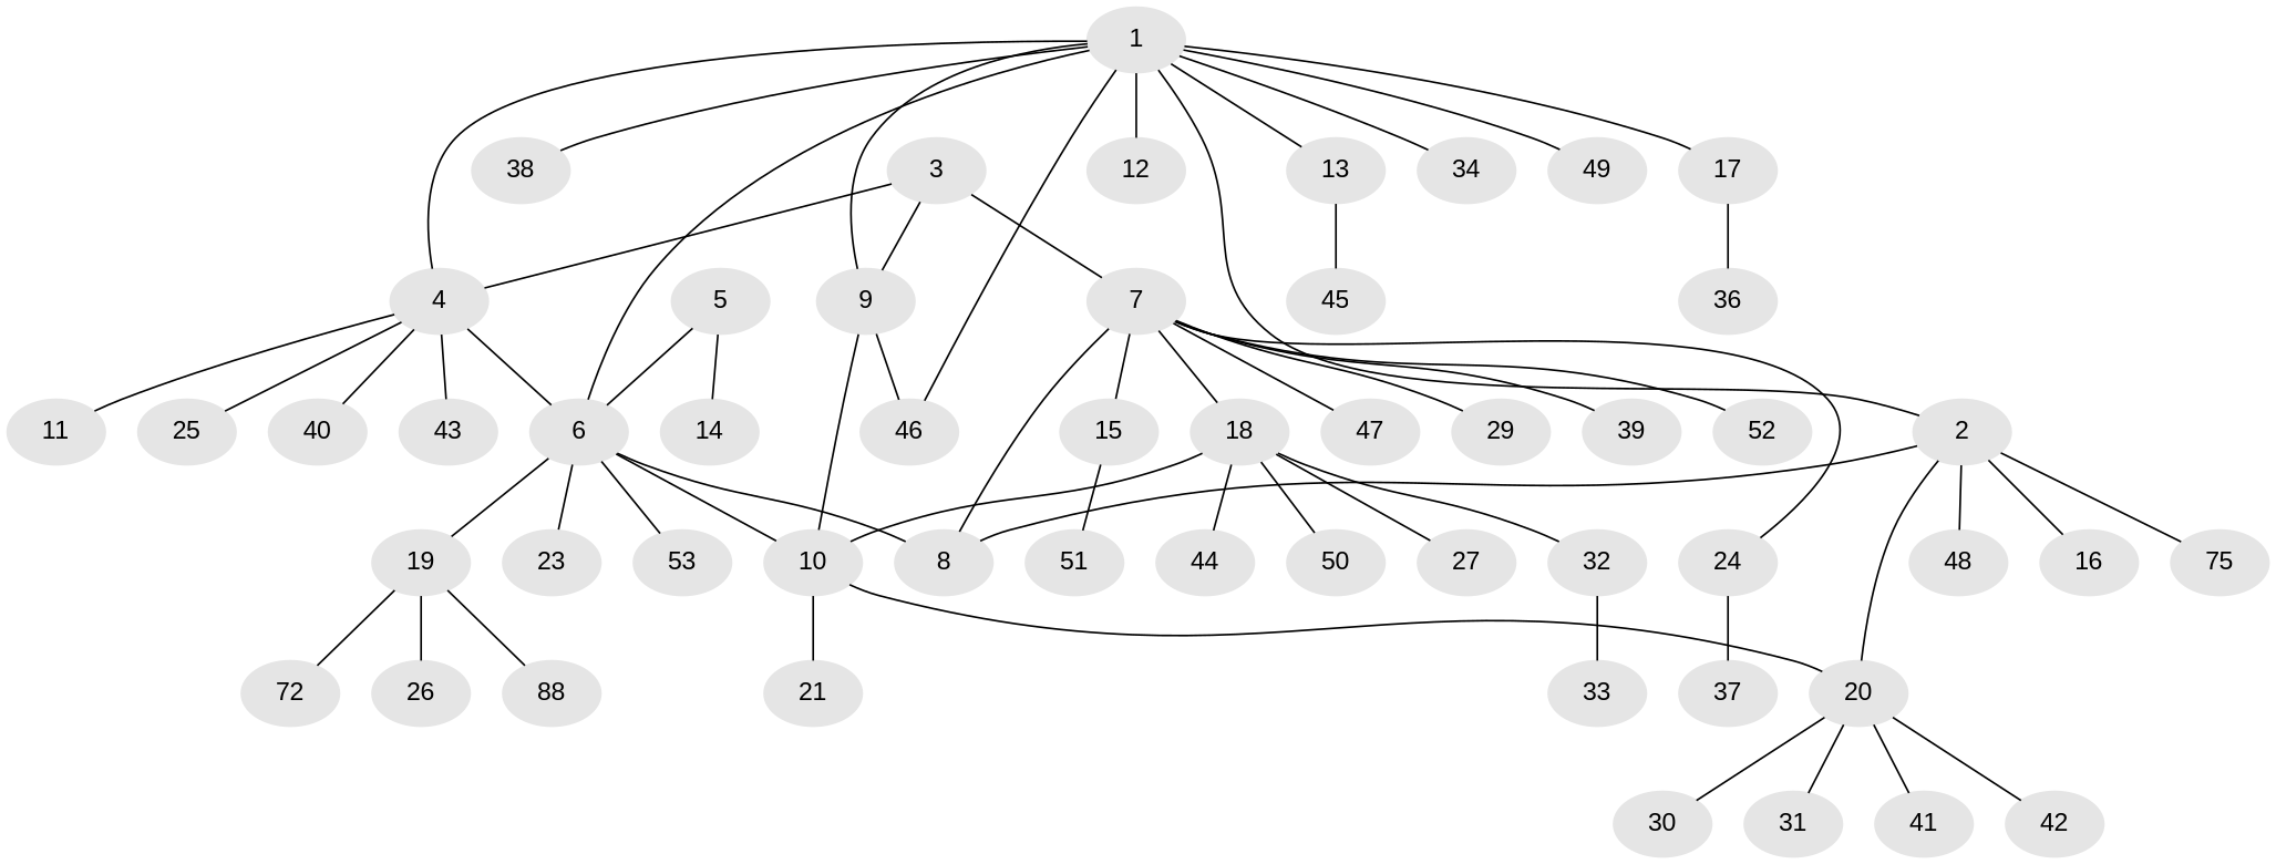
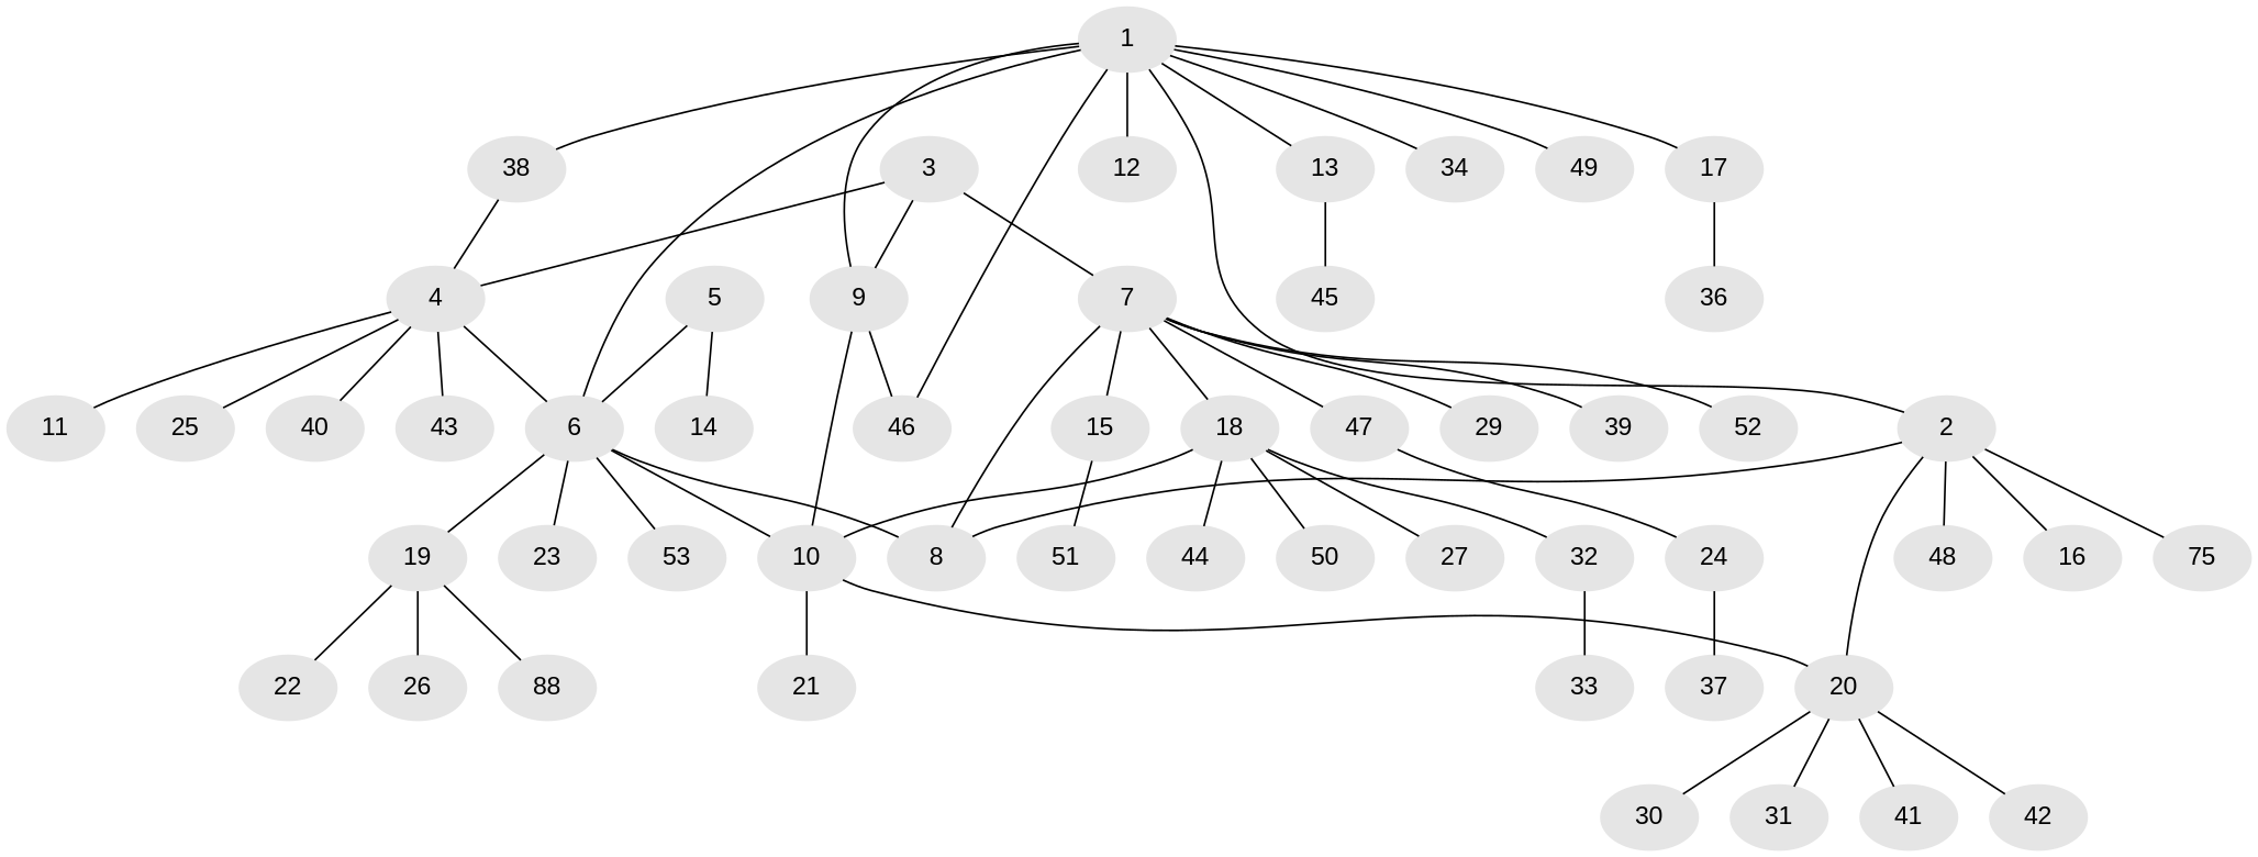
  graph {
    fontname="Liberation Sans"
    node [color=gray90 fontname="Liberation Sans" style=filled]
    edge [fontname="Liberation Sans"]
    1
    2
    4
    6
    9
    12
    13
    17
    34
    38
    46
    49
    8
    16
    20
    n16 [label=75]
    48
    11
    25
    40
    43
    10
    19
    23
    53
    45
    36
    30
    31
    41
    42
    3
    7
    15
    18
    24
    29
    39
    47
    52
    5
    14
    21
-   22 [label=72]
+   22
    26
    n46 [label=88]
    51
    27
    32
    44
    50
    37
    33
    1 -- 2
-   1 -- 4
+   38 -- 4
    1 -- 6
    1 -- 9
    1 -- 12
    1 -- 13
    1 -- 17
    1 -- 34
    1 -- 38
    1 -- 46
    1 -- 49
    2 -- 8
    2 -- 16
    2 -- 20
    2 -- n16
    2 -- 48
    4 -- 6
    4 -- 11
    4 -- 25
    4 -- 40
    4 -- 43
    6 -- 8
    6 -- 10
    6 -- 19
    6 -- 23
    6 -- 53
    9 -- 46
    9 -- 10
    13 -- 45
    17 -- 36
    20 -- 30
    20 -- 31
    20 -- 41
    20 -- 42
    10 -- 20
    10 -- 21
    19 -- 22
    19 -- 26
    19 -- n46
    3 -- 4
    3 -- 9
    3 -- 7
    7 -- 8
    7 -- 15
    7 -- 18
-   7 -- 24
+   47 -- 24
    7 -- 29
    7 -- 39
    7 -- 47
    7 -- 52
    15 -- 51
    18 -- 10
    18 -- 27
    18 -- 32
    18 -- 44
    18 -- 50
    24 -- 37
    5 -- 6
    5 -- 14
    32 -- 33
  }
